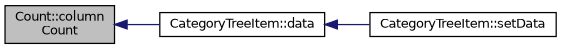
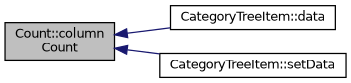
  digraph {
    rankdir=LR
    node [color=black fillcolor=white fontname=Helvetica fontsize=10 shape=record style=filled]
    edge [color=midnightblue dir=back fontname=Helvetica fontsize=10 labelfontname=Helvetica labelfontsize=10 style=solid]
    n1 [fillcolor=grey75 fontcolor=black height=0.2 label="Count::column\lCount" width=0.4]
    n2 [height=0.2 label="CategoryTreeItem::data" width=0.4]
    n3 [height=0.2 label="CategoryTreeItem::setData" width=0.4]
    n1 -> n2
-   n2 -> n3
+   n1 -> n3
  }
